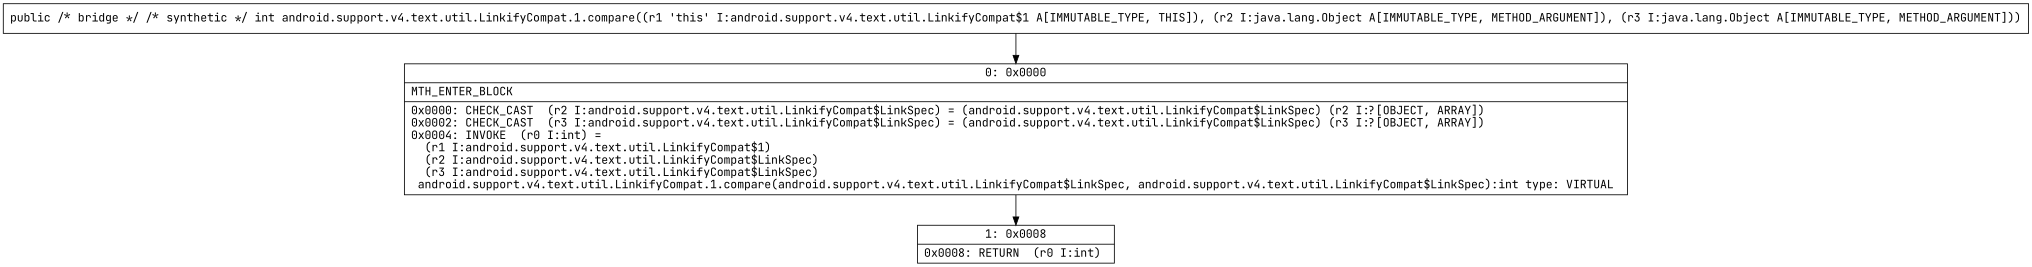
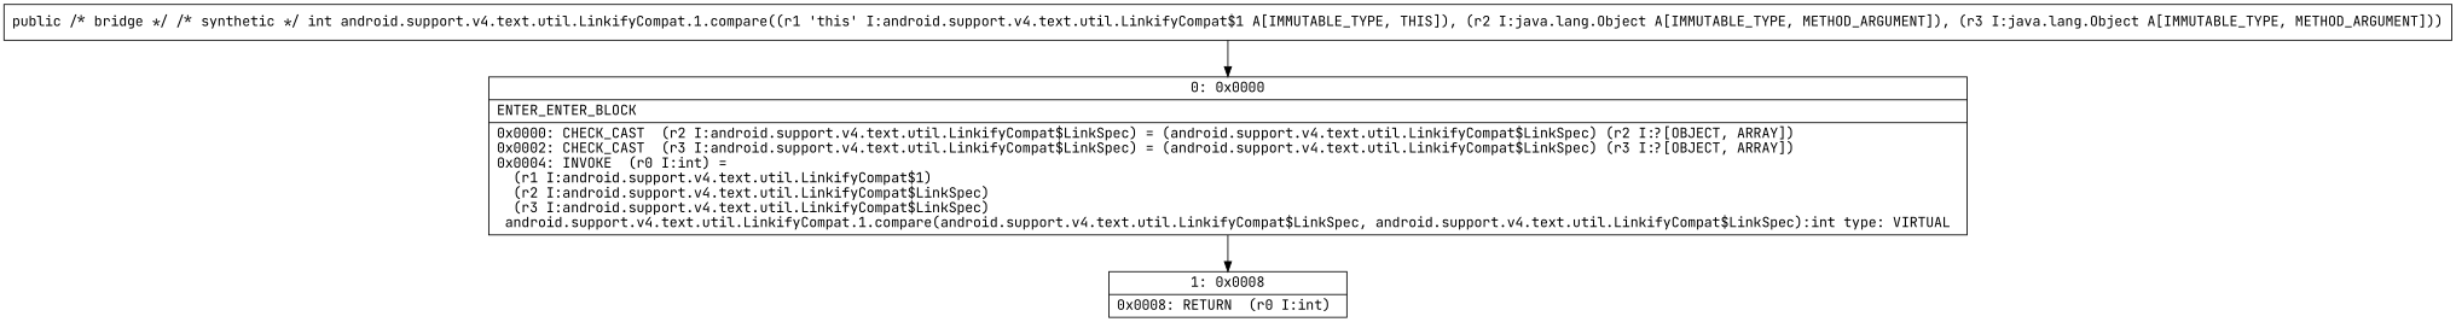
  digraph {
    fontname="JetBrains Mono"
    node [shape=record fontname="JetBrains Mono"]
    edge [fontname="JetBrains Mono"]
-   n1 [label="{0\:\ 0x0000|MTH_ENTER_BLOCK\l|0x0000: CHECK_CAST  (r2 I:android.support.v4.text.util.LinkifyCompat$LinkSpec) = (android.support.v4.text.util.LinkifyCompat$LinkSpec) (r2 I:?[OBJECT, ARRAY]) \l0x0002: CHECK_CAST  (r3 I:android.support.v4.text.util.LinkifyCompat$LinkSpec) = (android.support.v4.text.util.LinkifyCompat$LinkSpec) (r3 I:?[OBJECT, ARRAY]) \l0x0004: INVOKE  (r0 I:int) = \l  (r1 I:android.support.v4.text.util.LinkifyCompat$1)\l  (r2 I:android.support.v4.text.util.LinkifyCompat$LinkSpec)\l  (r3 I:android.support.v4.text.util.LinkifyCompat$LinkSpec)\l android.support.v4.text.util.LinkifyCompat.1.compare(android.support.v4.text.util.LinkifyCompat$LinkSpec, android.support.v4.text.util.LinkifyCompat$LinkSpec):int type: VIRTUAL \l}"]
+   n1 [label="{0\:\ 0x0000|ENTER_ENTER_BLOCK\l|0x0000: CHECK_CAST  (r2 I:android.support.v4.text.util.LinkifyCompat$LinkSpec) = (android.support.v4.text.util.LinkifyCompat$LinkSpec) (r2 I:?[OBJECT, ARRAY]) \l0x0002: CHECK_CAST  (r3 I:android.support.v4.text.util.LinkifyCompat$LinkSpec) = (android.support.v4.text.util.LinkifyCompat$LinkSpec) (r3 I:?[OBJECT, ARRAY]) \l0x0004: INVOKE  (r0 I:int) = \l  (r1 I:android.support.v4.text.util.LinkifyCompat$1)\l  (r2 I:android.support.v4.text.util.LinkifyCompat$LinkSpec)\l  (r3 I:android.support.v4.text.util.LinkifyCompat$LinkSpec)\l android.support.v4.text.util.LinkifyCompat.1.compare(android.support.v4.text.util.LinkifyCompat$LinkSpec, android.support.v4.text.util.LinkifyCompat$LinkSpec):int type: VIRTUAL \l}"]
    n2 [label="{1\:\ 0x0008|0x0008: RETURN  (r0 I:int) \l}"]
    n3 [label="{public \/* bridge *\/ \/* synthetic *\/ int android.support.v4.text.util.LinkifyCompat.1.compare((r1 'this' I:android.support.v4.text.util.LinkifyCompat$1 A[IMMUTABLE_TYPE, THIS]), (r2 I:java.lang.Object A[IMMUTABLE_TYPE, METHOD_ARGUMENT]), (r3 I:java.lang.Object A[IMMUTABLE_TYPE, METHOD_ARGUMENT])) }"]
    n1 -> n2
    n3 -> n1
  }
